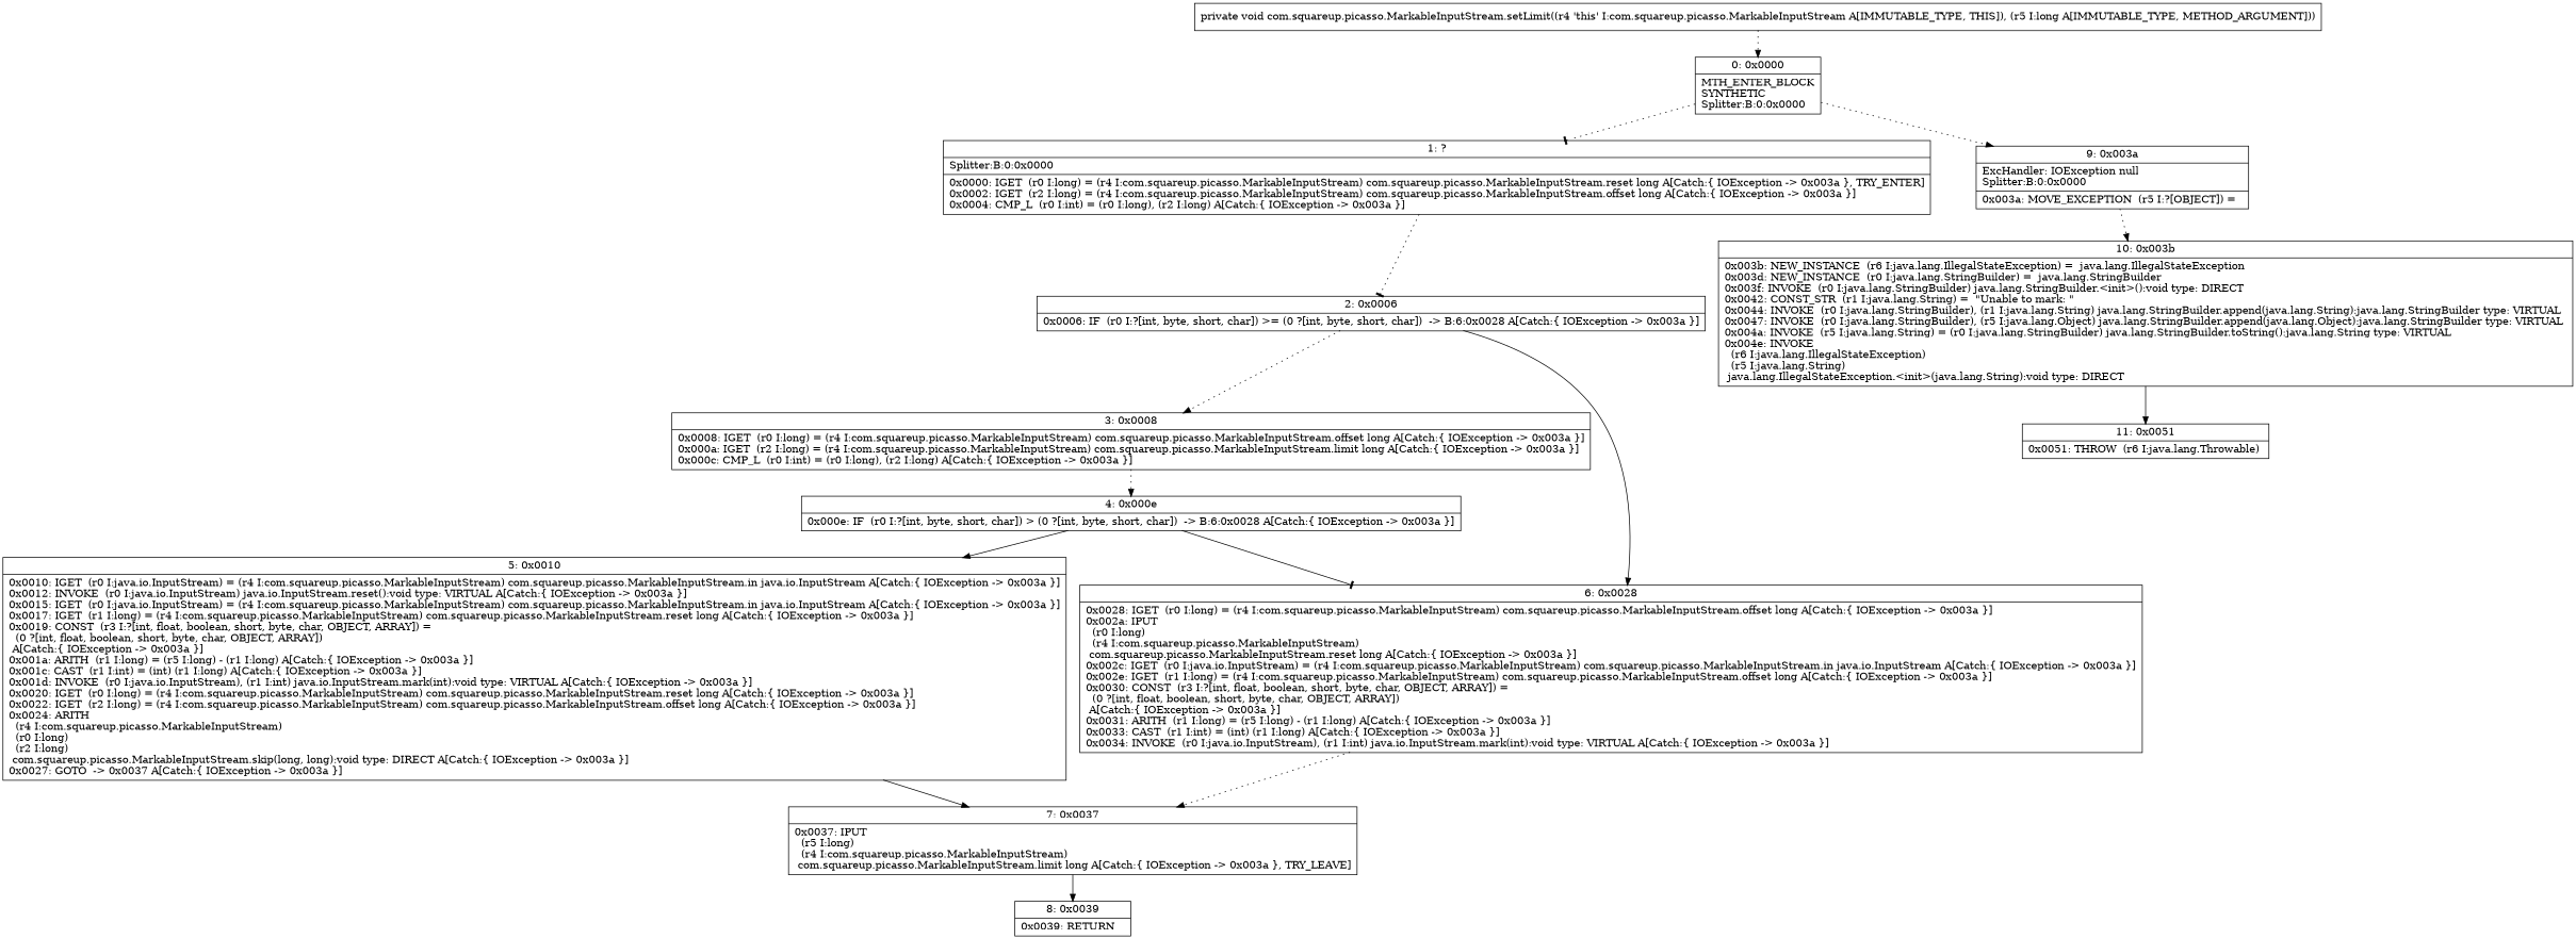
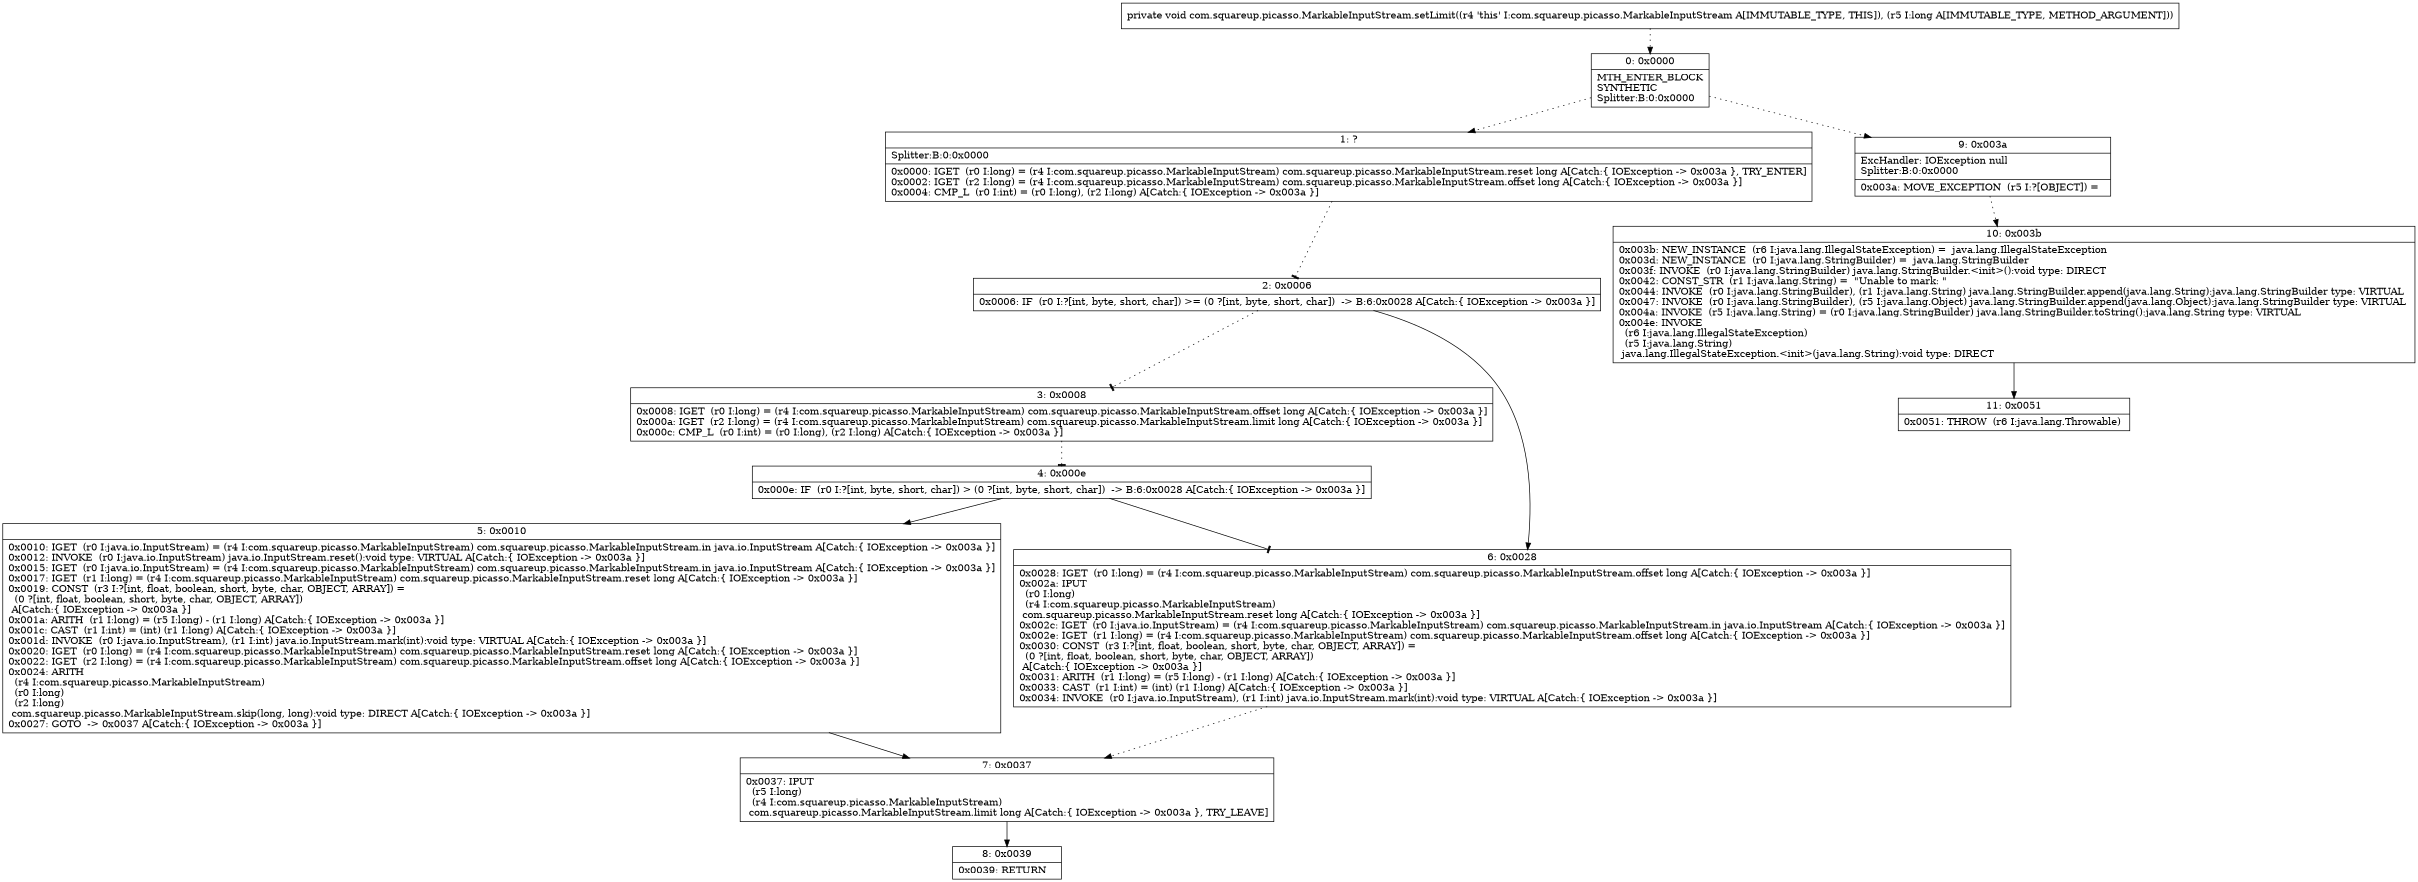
  digraph {
    node [shape=record]
    edge [arrowhead=normal style=dotted]
    n1 [label="{0\:\ 0x0000|MTH_ENTER_BLOCK\lSYNTHETIC\lSplitter:B:0:0x0000\l}"]
    n2 [label="{1\:\ ?|Splitter:B:0:0x0000\l|0x0000: IGET  (r0 I:long) = (r4 I:com.squareup.picasso.MarkableInputStream) com.squareup.picasso.MarkableInputStream.reset long A[Catch:\{ IOException \-\> 0x003a \}, TRY_ENTER]\l0x0002: IGET  (r2 I:long) = (r4 I:com.squareup.picasso.MarkableInputStream) com.squareup.picasso.MarkableInputStream.offset long A[Catch:\{ IOException \-\> 0x003a \}]\l0x0004: CMP_L  (r0 I:int) = (r0 I:long), (r2 I:long) A[Catch:\{ IOException \-\> 0x003a \}]\l}"]
    n3 [label="{9\:\ 0x003a|ExcHandler: IOException null\lSplitter:B:0:0x0000\l|0x003a: MOVE_EXCEPTION  (r5 I:?[OBJECT]) =  \l}"]
    n4 [label="{2\:\ 0x0006|0x0006: IF  (r0 I:?[int, byte, short, char]) \>= (0 ?[int, byte, short, char])  \-\> B:6:0x0028 A[Catch:\{ IOException \-\> 0x003a \}]\l}"]
    n5 [label="{10\:\ 0x003b|0x003b: NEW_INSTANCE  (r6 I:java.lang.IllegalStateException) =  java.lang.IllegalStateException \l0x003d: NEW_INSTANCE  (r0 I:java.lang.StringBuilder) =  java.lang.StringBuilder \l0x003f: INVOKE  (r0 I:java.lang.StringBuilder) java.lang.StringBuilder.\<init\>():void type: DIRECT \l0x0042: CONST_STR  (r1 I:java.lang.String) =  \"Unable to mark: \" \l0x0044: INVOKE  (r0 I:java.lang.StringBuilder), (r1 I:java.lang.String) java.lang.StringBuilder.append(java.lang.String):java.lang.StringBuilder type: VIRTUAL \l0x0047: INVOKE  (r0 I:java.lang.StringBuilder), (r5 I:java.lang.Object) java.lang.StringBuilder.append(java.lang.Object):java.lang.StringBuilder type: VIRTUAL \l0x004a: INVOKE  (r5 I:java.lang.String) = (r0 I:java.lang.StringBuilder) java.lang.StringBuilder.toString():java.lang.String type: VIRTUAL \l0x004e: INVOKE  \l  (r6 I:java.lang.IllegalStateException)\l  (r5 I:java.lang.String)\l java.lang.IllegalStateException.\<init\>(java.lang.String):void type: DIRECT \l}"]
    n6 [label="{3\:\ 0x0008|0x0008: IGET  (r0 I:long) = (r4 I:com.squareup.picasso.MarkableInputStream) com.squareup.picasso.MarkableInputStream.offset long A[Catch:\{ IOException \-\> 0x003a \}]\l0x000a: IGET  (r2 I:long) = (r4 I:com.squareup.picasso.MarkableInputStream) com.squareup.picasso.MarkableInputStream.limit long A[Catch:\{ IOException \-\> 0x003a \}]\l0x000c: CMP_L  (r0 I:int) = (r0 I:long), (r2 I:long) A[Catch:\{ IOException \-\> 0x003a \}]\l}"]
    n7 [label="{6\:\ 0x0028|0x0028: IGET  (r0 I:long) = (r4 I:com.squareup.picasso.MarkableInputStream) com.squareup.picasso.MarkableInputStream.offset long A[Catch:\{ IOException \-\> 0x003a \}]\l0x002a: IPUT  \l  (r0 I:long)\l  (r4 I:com.squareup.picasso.MarkableInputStream)\l com.squareup.picasso.MarkableInputStream.reset long A[Catch:\{ IOException \-\> 0x003a \}]\l0x002c: IGET  (r0 I:java.io.InputStream) = (r4 I:com.squareup.picasso.MarkableInputStream) com.squareup.picasso.MarkableInputStream.in java.io.InputStream A[Catch:\{ IOException \-\> 0x003a \}]\l0x002e: IGET  (r1 I:long) = (r4 I:com.squareup.picasso.MarkableInputStream) com.squareup.picasso.MarkableInputStream.offset long A[Catch:\{ IOException \-\> 0x003a \}]\l0x0030: CONST  (r3 I:?[int, float, boolean, short, byte, char, OBJECT, ARRAY]) = \l  (0 ?[int, float, boolean, short, byte, char, OBJECT, ARRAY])\l A[Catch:\{ IOException \-\> 0x003a \}]\l0x0031: ARITH  (r1 I:long) = (r5 I:long) \- (r1 I:long) A[Catch:\{ IOException \-\> 0x003a \}]\l0x0033: CAST  (r1 I:int) = (int) (r1 I:long) A[Catch:\{ IOException \-\> 0x003a \}]\l0x0034: INVOKE  (r0 I:java.io.InputStream), (r1 I:int) java.io.InputStream.mark(int):void type: VIRTUAL A[Catch:\{ IOException \-\> 0x003a \}]\l}"]
    n8 [label="{4\:\ 0x000e|0x000e: IF  (r0 I:?[int, byte, short, char]) \> (0 ?[int, byte, short, char])  \-\> B:6:0x0028 A[Catch:\{ IOException \-\> 0x003a \}]\l}"]
    n9 [label="{7\:\ 0x0037|0x0037: IPUT  \l  (r5 I:long)\l  (r4 I:com.squareup.picasso.MarkableInputStream)\l com.squareup.picasso.MarkableInputStream.limit long A[Catch:\{ IOException \-\> 0x003a \}, TRY_LEAVE]\l}"]
    n10 [label="{5\:\ 0x0010|0x0010: IGET  (r0 I:java.io.InputStream) = (r4 I:com.squareup.picasso.MarkableInputStream) com.squareup.picasso.MarkableInputStream.in java.io.InputStream A[Catch:\{ IOException \-\> 0x003a \}]\l0x0012: INVOKE  (r0 I:java.io.InputStream) java.io.InputStream.reset():void type: VIRTUAL A[Catch:\{ IOException \-\> 0x003a \}]\l0x0015: IGET  (r0 I:java.io.InputStream) = (r4 I:com.squareup.picasso.MarkableInputStream) com.squareup.picasso.MarkableInputStream.in java.io.InputStream A[Catch:\{ IOException \-\> 0x003a \}]\l0x0017: IGET  (r1 I:long) = (r4 I:com.squareup.picasso.MarkableInputStream) com.squareup.picasso.MarkableInputStream.reset long A[Catch:\{ IOException \-\> 0x003a \}]\l0x0019: CONST  (r3 I:?[int, float, boolean, short, byte, char, OBJECT, ARRAY]) = \l  (0 ?[int, float, boolean, short, byte, char, OBJECT, ARRAY])\l A[Catch:\{ IOException \-\> 0x003a \}]\l0x001a: ARITH  (r1 I:long) = (r5 I:long) \- (r1 I:long) A[Catch:\{ IOException \-\> 0x003a \}]\l0x001c: CAST  (r1 I:int) = (int) (r1 I:long) A[Catch:\{ IOException \-\> 0x003a \}]\l0x001d: INVOKE  (r0 I:java.io.InputStream), (r1 I:int) java.io.InputStream.mark(int):void type: VIRTUAL A[Catch:\{ IOException \-\> 0x003a \}]\l0x0020: IGET  (r0 I:long) = (r4 I:com.squareup.picasso.MarkableInputStream) com.squareup.picasso.MarkableInputStream.reset long A[Catch:\{ IOException \-\> 0x003a \}]\l0x0022: IGET  (r2 I:long) = (r4 I:com.squareup.picasso.MarkableInputStream) com.squareup.picasso.MarkableInputStream.offset long A[Catch:\{ IOException \-\> 0x003a \}]\l0x0024: ARITH  \l  (r4 I:com.squareup.picasso.MarkableInputStream)\l  (r0 I:long)\l  (r2 I:long)\l com.squareup.picasso.MarkableInputStream.skip(long, long):void type: DIRECT A[Catch:\{ IOException \-\> 0x003a \}]\l0x0027: GOTO  \-\> 0x0037 A[Catch:\{ IOException \-\> 0x003a \}]\l}"]
    n11 [label="{8\:\ 0x0039|0x0039: RETURN   \l}"]
    n12 [label="{11\:\ 0x0051|0x0051: THROW  (r6 I:java.lang.Throwable) \l}"]
    n13 [label="{private void com.squareup.picasso.MarkableInputStream.setLimit((r4 'this' I:com.squareup.picasso.MarkableInputStream A[IMMUTABLE_TYPE, THIS]), (r5 I:long A[IMMUTABLE_TYPE, METHOD_ARGUMENT])) }"]
-   n1 -> n2 [arrowhead=tee]
+   n1 -> n2
    n1 -> n3
    n2 -> n4 [arrowhead=tee]
    n3 -> n5
-   n4 -> n6
+   n4 -> n6 [arrowhead=tee]
    n4 -> n7 [style=solid]
    n5 -> n12 [style=solid]
-   n6 -> n8
+   n6 -> n8 [arrowhead=tee]
    n7 -> n9
    n8 -> n7 [arrowhead=tee style=solid]
    n8 -> n10 [style=solid]
    n9 -> n11 [style=solid]
    n10 -> n9 [style=solid]
    n13 -> n1
  }
